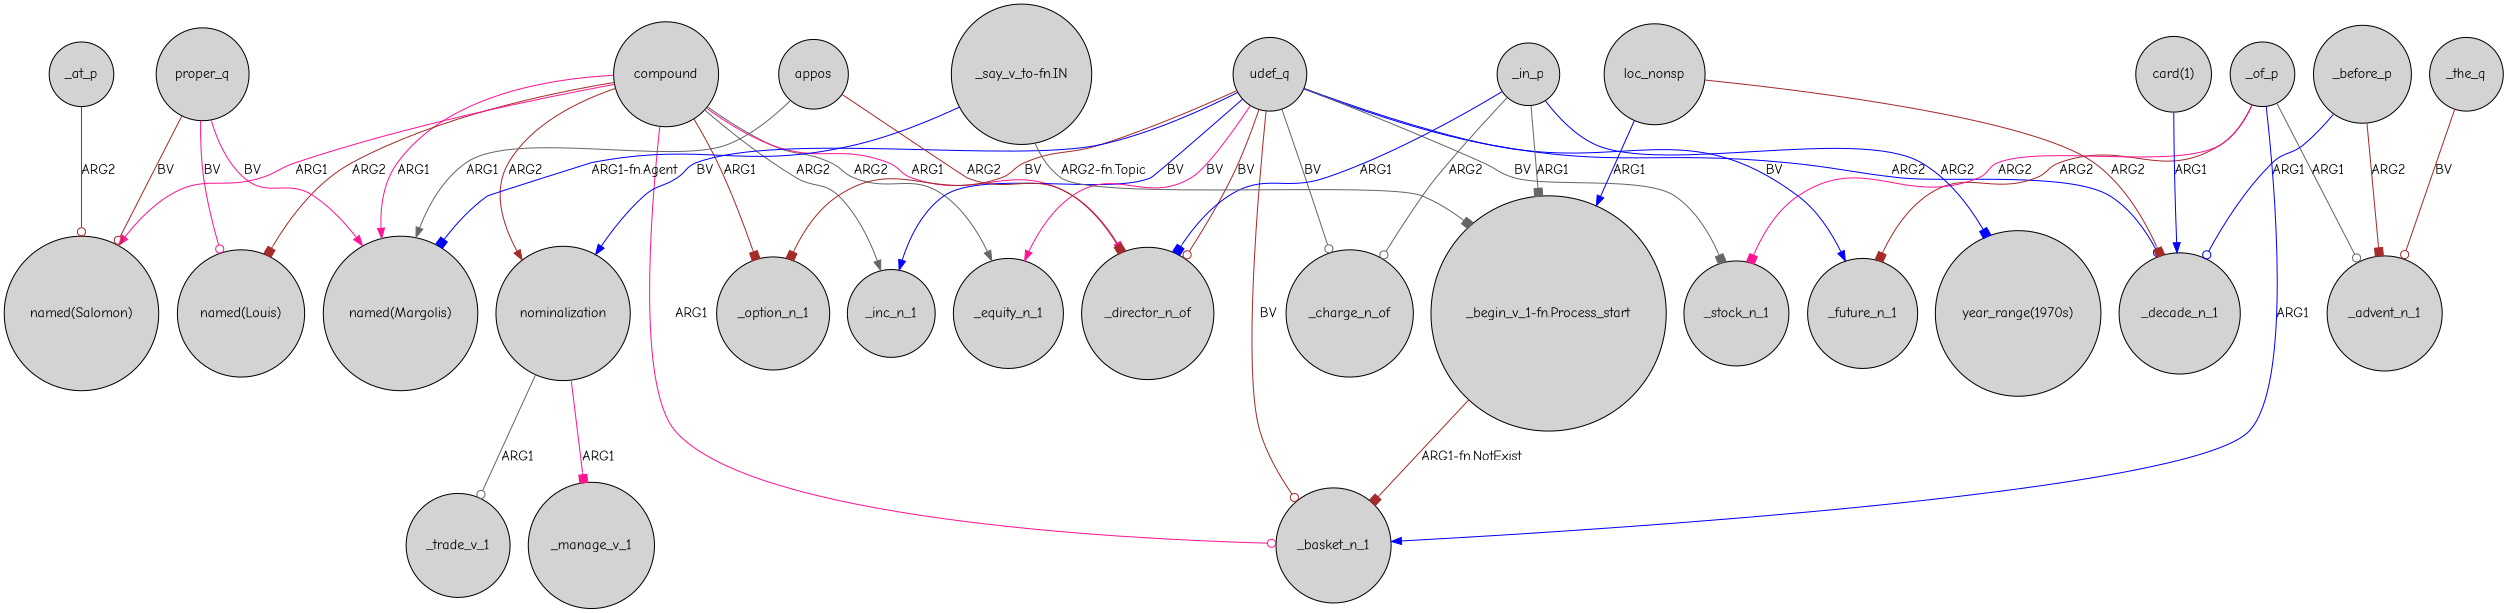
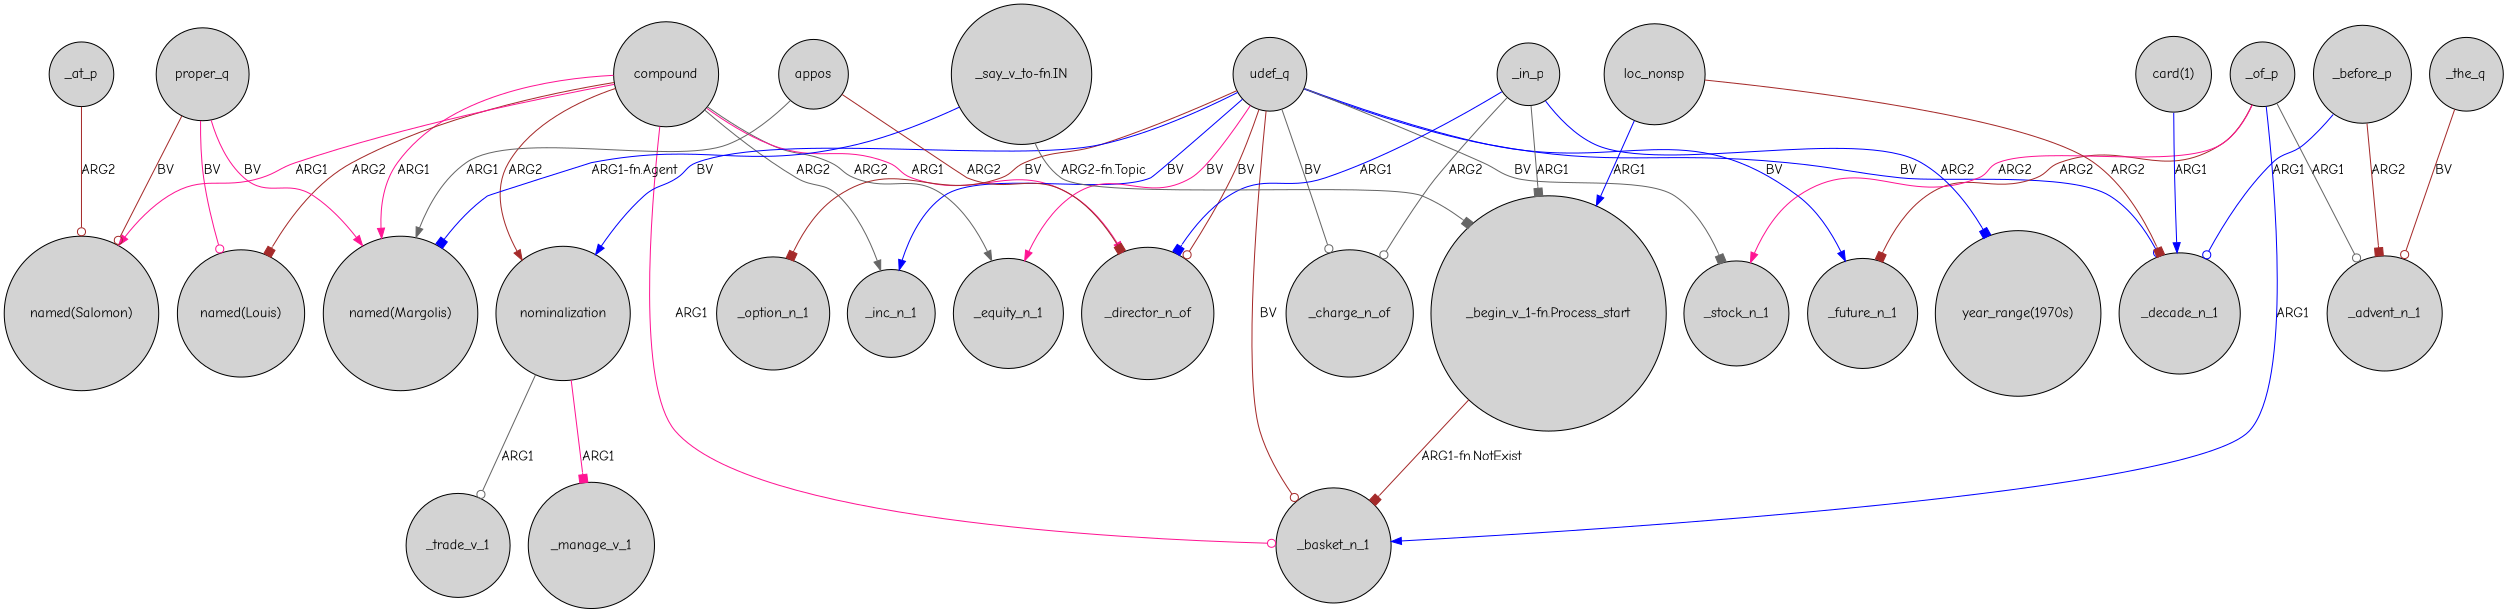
  digraph {
    fontname="Comic Neue"
    node [fontname="Comic Neue" shape=circle style=filled]
    edge [arrowhead=normal color=brown fontname="Comic Neue"]
    compound
    "named(Margolis)"
    _basket_n_1
    _inc_n_1
    "named(Louis)"
    _option_n_1
    "named(Salomon)"
    nominalization
    _equity_n_1
    _director_n_of
    _trade_v_1
    _manage_v_1
    udef_q
    _future_n_1
    _charge_n_of
    _decade_n_1
    _stock_n_1
    proper_q
    appos
    _of_p
    _advent_n_1
    _in_p
    "year_range(1970s)"
    "_begin_v_1-fn.Process_start"
    _the_q
    _at_p
    loc_nonsp
    "_say_v_to-fn.IN"
    _before_p
    "card(1)"
    compound -> "named(Margolis)" [color=deeppink label=ARG1]
    compound -> _basket_n_1 [arrowhead=odot color=deeppink label=ARG1]
    compound -> _inc_n_1 [color=gray40 label=ARG2]
    compound -> "named(Louis)" [arrowhead=box label=ARG2]
-   compound -> _option_n_1 [arrowhead=box label=ARG1]
    compound -> "named(Salomon)" [color=deeppink label=ARG1]
    compound -> nominalization [label=ARG2]
    compound -> _equity_n_1 [color=gray40 label=ARG2]
    compound -> _director_n_of [color=deeppink label=ARG1]
    nominalization -> _trade_v_1 [arrowhead=odot color=gray40 label=ARG1]
    nominalization -> _manage_v_1 [arrowhead=box color=deeppink label=ARG1]
    udef_q -> _basket_n_1 [arrowhead=odot label=BV]
    udef_q -> _inc_n_1 [color=blue label=BV]
    udef_q -> _option_n_1 [arrowhead=box label=BV]
    udef_q -> nominalization [color=blue label=BV]
    udef_q -> _equity_n_1 [color=deeppink label=BV]
    udef_q -> _director_n_of [arrowhead=odot label=BV]
    udef_q -> _future_n_1 [color=blue label=BV]
    udef_q -> _charge_n_of [arrowhead=odot color=gray40 label=BV]
-   udef_q -> _decade_n_1 [arrowhead=odot color=blue label=ARG2]
+   udef_q -> _decade_n_1 [arrowhead=odot color=blue label=BV]
    udef_q -> _stock_n_1 [arrowhead=box color=gray40 label=BV]
    proper_q -> "named(Margolis)" [color=deeppink label=BV]
    proper_q -> "named(Louis)" [arrowhead=odot color=deeppink label=BV]
    proper_q -> "named(Salomon)" [arrowhead=odot label=BV]
    appos -> "named(Margolis)" [color=gray40 label=ARG1]
    appos -> _director_n_of [arrowhead=box label=ARG2]
    _of_p -> _basket_n_1 [color=blue label=ARG1]
    _of_p -> _future_n_1 [arrowhead=box label=ARG2]
-   _of_p -> _stock_n_1 [arrowhead=box color=deeppink label=ARG2]
+   _of_p -> _stock_n_1 [color=deeppink label=ARG2]
    _of_p -> _advent_n_1 [arrowhead=odot color=gray40 label=ARG1]
    _in_p -> _director_n_of [arrowhead=box color=blue label=ARG1]
    _in_p -> _charge_n_of [arrowhead=odot color=gray40 label=ARG2]
    _in_p -> "year_range(1970s)" [arrowhead=box color=blue label=ARG2]
    _in_p -> "_begin_v_1-fn.Process_start" [arrowhead=box color=gray40 label=ARG1]
    "_begin_v_1-fn.Process_start" -> _basket_n_1 [arrowhead=box label="ARG1-fn.NotExist"]
    _the_q -> _advent_n_1 [arrowhead=odot label=BV]
    _at_p -> "named(Salomon)" [arrowhead=odot label=ARG2]
    loc_nonsp -> _decade_n_1 [arrowhead=box label=ARG2]
    loc_nonsp -> "_begin_v_1-fn.Process_start" [color=blue label=ARG1]
    "_say_v_to-fn.IN" -> "named(Margolis)" [arrowhead=box color=blue label="ARG1-fn.Agent"]
    "_say_v_to-fn.IN" -> "_begin_v_1-fn.Process_start" [arrowhead=box color=gray40 label="ARG2-fn.Topic"]
    _before_p -> _decade_n_1 [arrowhead=odot color=blue label=ARG1]
    _before_p -> _advent_n_1 [arrowhead=box label=ARG2]
    "card(1)" -> _decade_n_1 [color=blue label=ARG1]
  }
